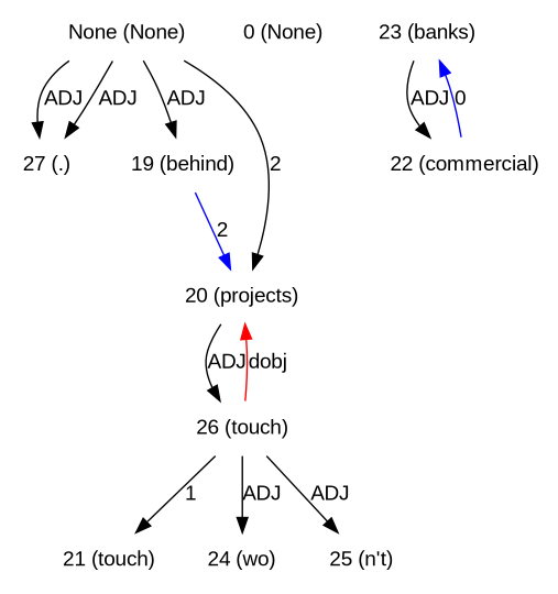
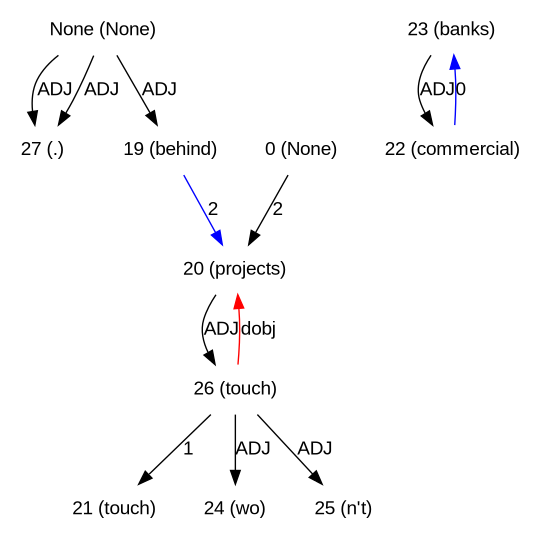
  digraph {
    fontname="Liberation Sans"
    node [fontname="Liberation Sans" shape=plaintext]
    edge [dir=forward fontname="Liberation Sans"]
    n1 [label="None (None)"]
    n2 [label="27 (.)"]
    n3 [label="19 (behind)"]
    n4 [label="20 (projects)"]
    n5 [label="26 (touch)"]
    n6 [label="21 (touch)"]
    n7 [label="24 (wo)"]
    n8 [label="25 (n't)"]
    n9 [label="0 (None)"]
    n10 [label="23 (banks)"]
    n11 [label="22 (commercial)"]
    n1 -> n2 [label=ADJ]
    n1 -> n2 [label=ADJ]
    n1 -> n3 [label=ADJ]
-   n1 -> n4 [label=2]
+   n9 -> n4 [label=2]
    n3 -> n4 [color=blue label=2]
    n4 -> n5 [label=ADJ]
    n5 -> n4 [color=red label=dobj]
    n5 -> n6 [label=1]
    n5 -> n7 [label=ADJ]
    n5 -> n8 [label=ADJ]
    n10 -> n11 [label=ADJ]
    n11 -> n10 [color=blue label=0]
  }
